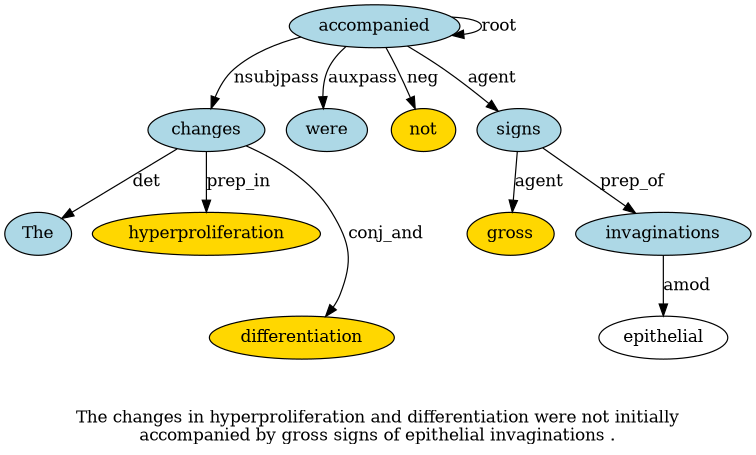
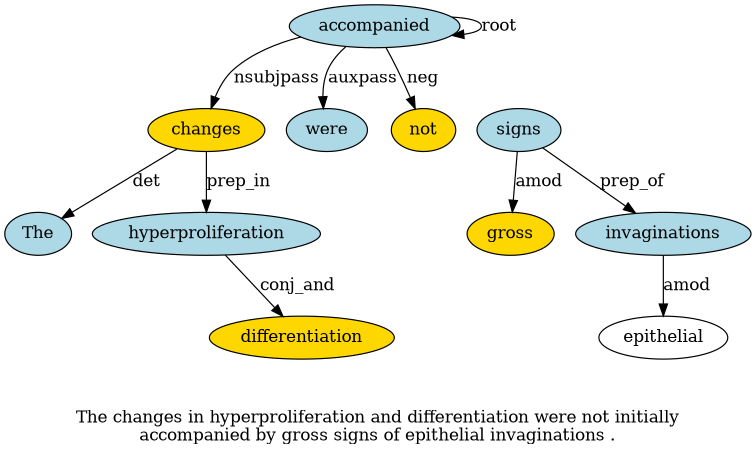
  digraph {
    label="The changes in hyperproliferation and differentiation were not initially\naccompanied by gross signs of epithelial invaginations ."
    node [fillcolor=lightblue style=filled]
-   n1 [label=changes]
+   n1 [fillcolor=gold label=changes]
    n2 [label=The]
-   n3 [fillcolor=gold label=hyperproliferation]
+   n3 [label=hyperproliferation]
    n4 [fillcolor=gold label=differentiation]
    n5 [label=accompanied]
    n6 [label=were]
    n7 [fillcolor=gold label=not]
    n8 [label=signs]
    n9 [fillcolor=gold label=gross]
    n10 [label=invaginations]
    n11 [fillcolor=white label=epithelial]
    n1 -> n2 [label=det]
    n1 -> n3 [label=prep_in]
-   n1 -> n4 [label=conj_and]
+   n3 -> n4 [label=conj_and]
    n5 -> n1 [label=nsubjpass]
    n5 -> n5 [label=root]
    n5 -> n6 [label=auxpass]
    n5 -> n7 [label=neg]
-   n5 -> n8 [label=agent]
-   n8 -> n9 [label=agent]
+   n8 -> n9 [label=amod]
    n8 -> n10 [label=prep_of]
    n10 -> n11 [label=amod]
  }
